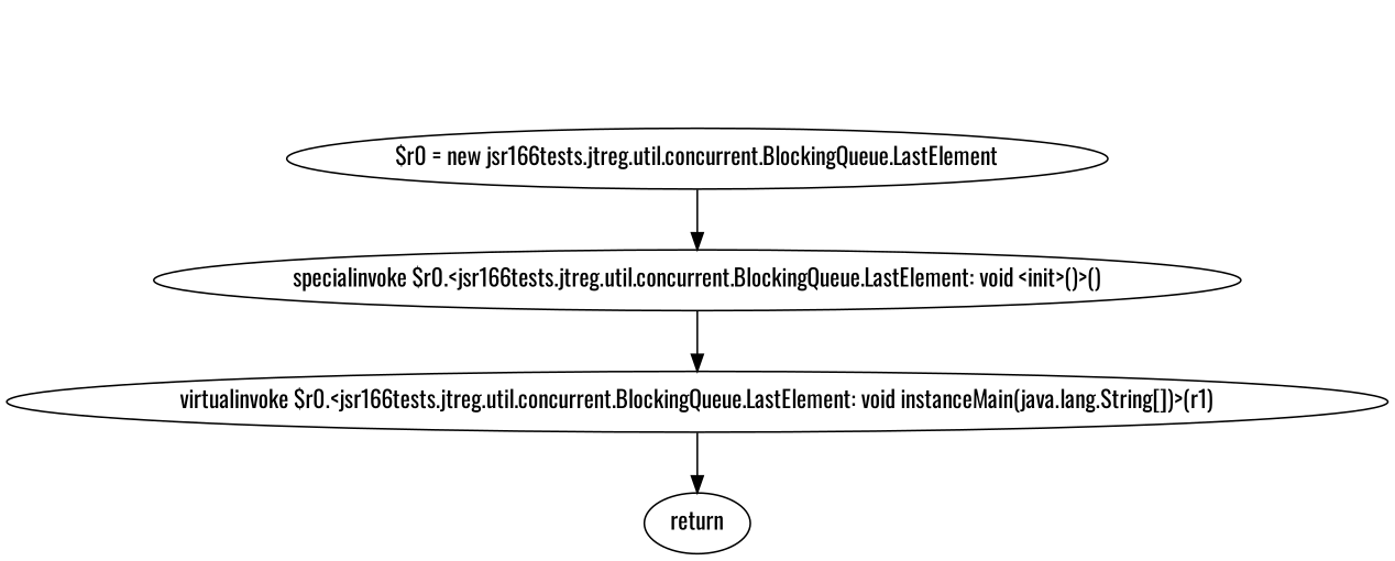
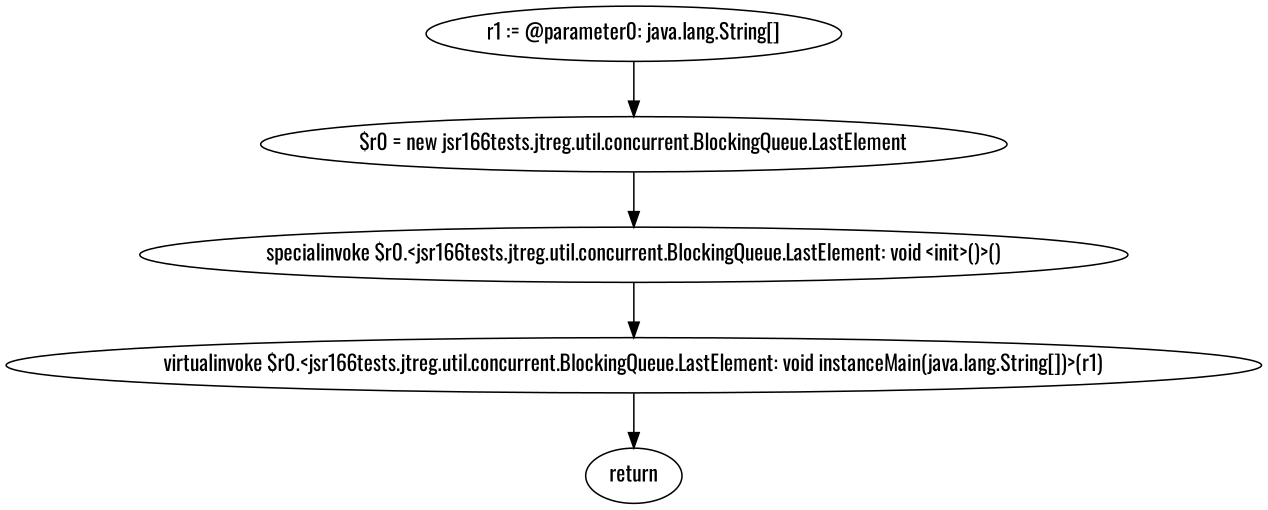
  digraph {
    fontname=Oswald
    node [fontname=Oswald]
    edge [fontname=Oswald]
+   "r1 := @parameter0: java.lang.String[]"
    "$r0 = new jsr166tests.jtreg.util.concurrent.BlockingQueue.LastElement"
    "specialinvoke $r0.<jsr166tests.jtreg.util.concurrent.BlockingQueue.LastElement: void <init>()>()"
    "virtualinvoke $r0.<jsr166tests.jtreg.util.concurrent.BlockingQueue.LastElement: void instanceMain(java.lang.String[])>(r1)"
    return
+   "r1 := @parameter0: java.lang.String[]" -> "$r0 = new jsr166tests.jtreg.util.concurrent.BlockingQueue.LastElement"
    "$r0 = new jsr166tests.jtreg.util.concurrent.BlockingQueue.LastElement" -> "specialinvoke $r0.<jsr166tests.jtreg.util.concurrent.BlockingQueue.LastElement: void <init>()>()"
    "specialinvoke $r0.<jsr166tests.jtreg.util.concurrent.BlockingQueue.LastElement: void <init>()>()" -> "virtualinvoke $r0.<jsr166tests.jtreg.util.concurrent.BlockingQueue.LastElement: void instanceMain(java.lang.String[])>(r1)"
    "virtualinvoke $r0.<jsr166tests.jtreg.util.concurrent.BlockingQueue.LastElement: void instanceMain(java.lang.String[])>(r1)" -> return
  }
